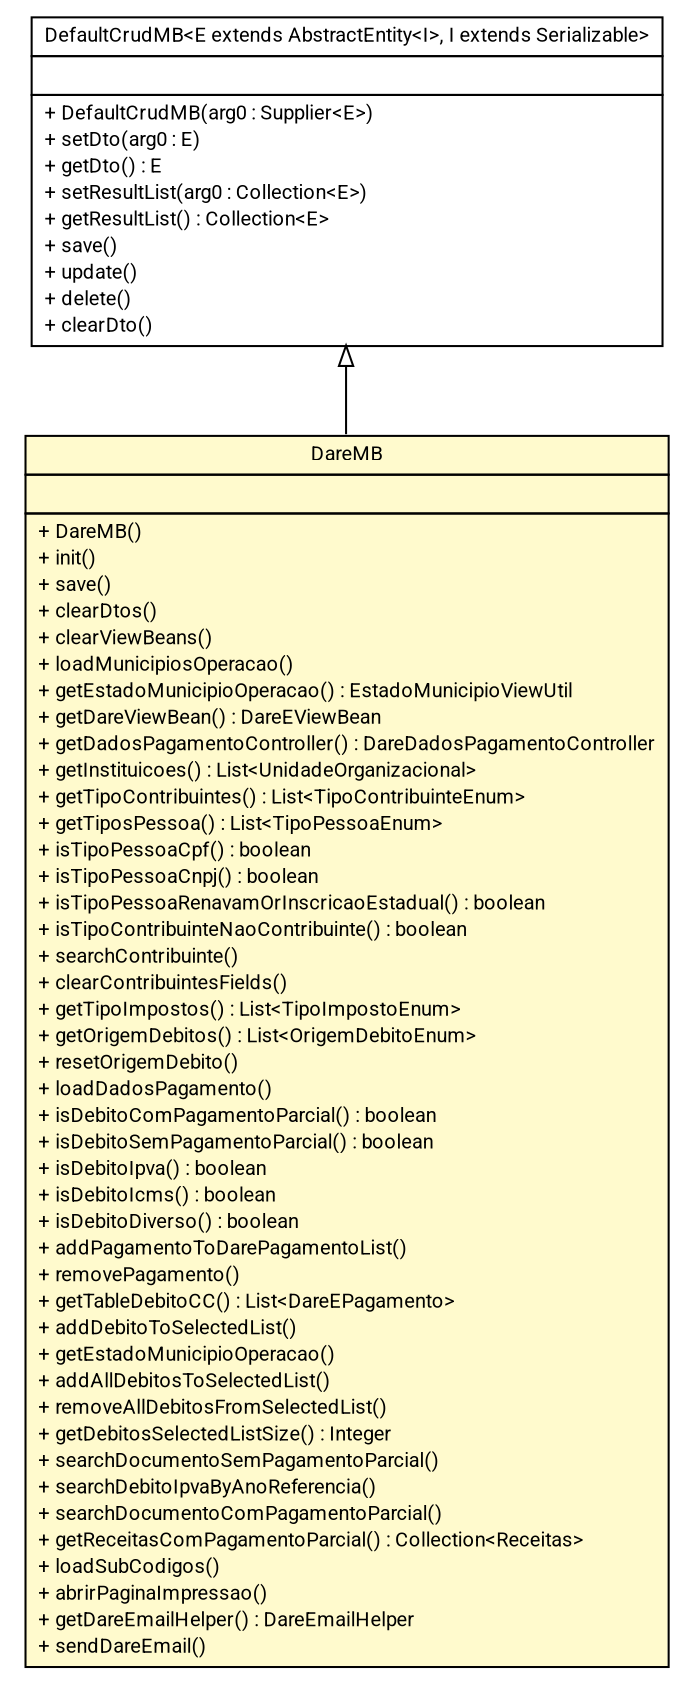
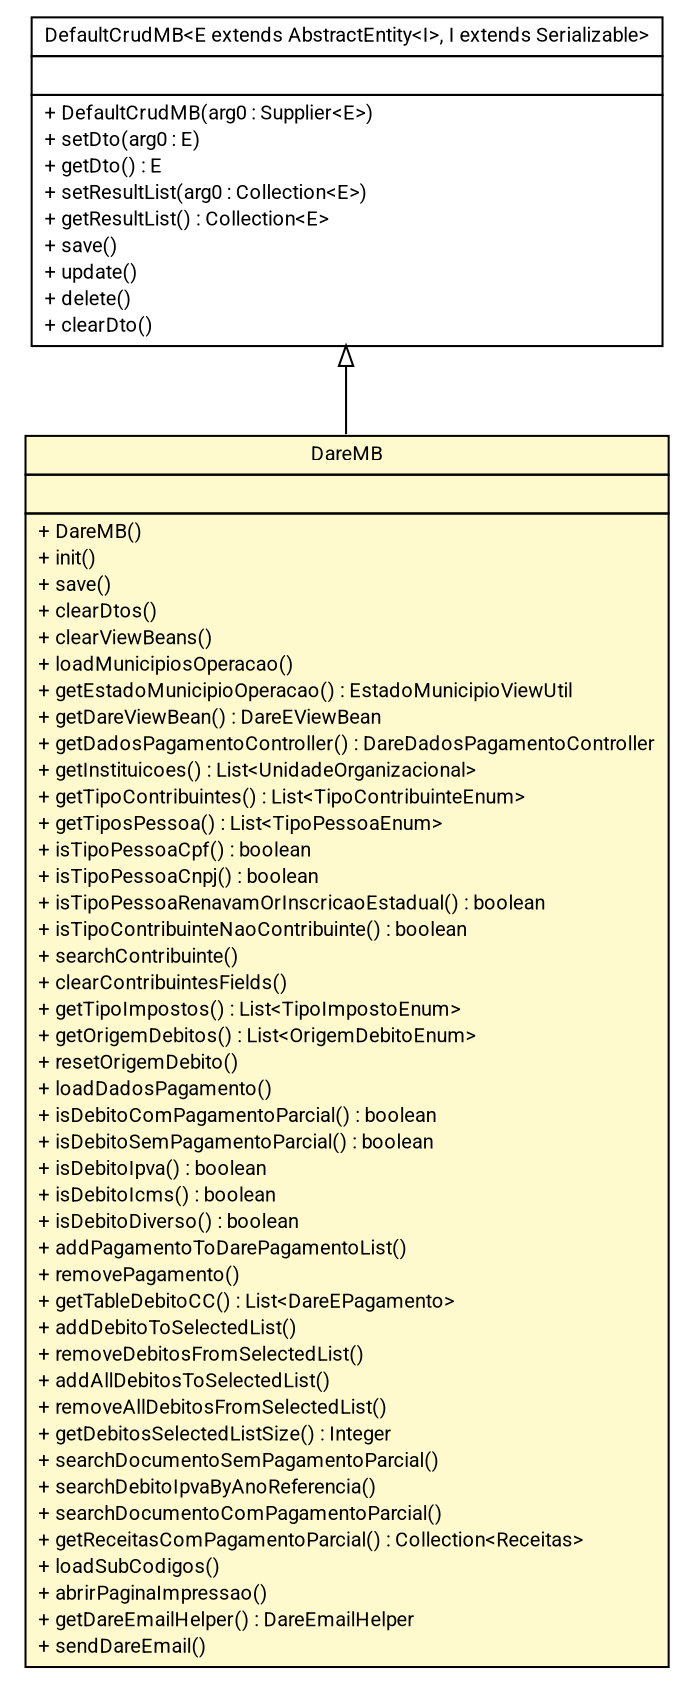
  digraph {
    nodesep=0.25
    ranksep=0.5
    fontname=Roboto
    node [fontcolor=black fontname=Roboto fontsize=10.0 shape=plaintext]
-   n1 [label=<<table title="br.gov.to.sefaz.arr.parametros.managedbean.DareMB" border="0" cellborder="1" cellspacing="0" cellpadding="2" port="p" bgcolor="lemonChiffon" href="./DareMB.html"> 		<tr><td><table border="0" cellspacing="0" cellpadding="1"> <tr><td align="center" balign="center"> DareMB </td></tr> 		</table></td></tr> 		<tr><td><table border="0" cellspacing="0" cellpadding="1"> <tr><td align="left" balign="left">  </td></tr> 		</table></td></tr> 		<tr><td><table border="0" cellspacing="0" cellpadding="1"> <tr><td align="left" balign="left"> + DareMB() </td></tr> <tr><td align="left" balign="left"> + init() </td></tr> <tr><td align="left" balign="left"> + save() </td></tr> <tr><td align="left" balign="left"> + clearDtos() </td></tr> <tr><td align="left" balign="left"> + clearViewBeans() </td></tr> <tr><td align="left" balign="left"> + loadMunicipiosOperacao() </td></tr> <tr><td align="left" balign="left"> + getEstadoMunicipioOperacao() : EstadoMunicipioViewUtil </td></tr> <tr><td align="left" balign="left"> + getDareViewBean() : DareEViewBean </td></tr> <tr><td align="left" balign="left"> + getDadosPagamentoController() : DareDadosPagamentoController </td></tr> <tr><td align="left" balign="left"> + getInstituicoes() : List&lt;UnidadeOrganizacional&gt; </td></tr> <tr><td align="left" balign="left"> + getTipoContribuintes() : List&lt;TipoContribuinteEnum&gt; </td></tr> <tr><td align="left" balign="left"> + getTiposPessoa() : List&lt;TipoPessoaEnum&gt; </td></tr> <tr><td align="left" balign="left"> + isTipoPessoaCpf() : boolean </td></tr> <tr><td align="left" balign="left"> + isTipoPessoaCnpj() : boolean </td></tr> <tr><td align="left" balign="left"> + isTipoPessoaRenavamOrInscricaoEstadual() : boolean </td></tr> <tr><td align="left" balign="left"> + isTipoContribuinteNaoContribuinte() : boolean </td></tr> <tr><td align="left" balign="left"> + searchContribuinte() </td></tr> <tr><td align="left" balign="left"> + clearContribuintesFields() </td></tr> <tr><td align="left" balign="left"> + getTipoImpostos() : List&lt;TipoImpostoEnum&gt; </td></tr> <tr><td align="left" balign="left"> + getOrigemDebitos() : List&lt;OrigemDebitoEnum&gt; </td></tr> <tr><td align="left" balign="left"> + resetOrigemDebito() </td></tr> <tr><td align="left" balign="left"> + loadDadosPagamento() </td></tr> <tr><td align="left" balign="left"> + isDebitoComPagamentoParcial() : boolean </td></tr> <tr><td align="left" balign="left"> + isDebitoSemPagamentoParcial() : boolean </td></tr> <tr><td align="left" balign="left"> + isDebitoIpva() : boolean </td></tr> <tr><td align="left" balign="left"> + isDebitoIcms() : boolean </td></tr> <tr><td align="left" balign="left"> + isDebitoDiverso() : boolean </td></tr> <tr><td align="left" balign="left"> + addPagamentoToDarePagamentoList() </td></tr> <tr><td align="left" balign="left"> + removePagamento() </td></tr> <tr><td align="left" balign="left"> + getTableDebitoCC() : List&lt;DareEPagamento&gt; </td></tr> <tr><td align="left" balign="left"> + addDebitoToSelectedList() </td></tr> <tr><td align="left" balign="left"> + getEstadoMunicipioOperacao() </td></tr> <tr><td align="left" balign="left"> + addAllDebitosToSelectedList() </td></tr> <tr><td align="left" balign="left"> + removeAllDebitosFromSelectedList() </td></tr> <tr><td align="left" balign="left"> + getDebitosSelectedListSize() : Integer </td></tr> <tr><td align="left" balign="left"> + searchDocumentoSemPagamentoParcial() </td></tr> <tr><td align="left" balign="left"> + searchDebitoIpvaByAnoReferencia() </td></tr> <tr><td align="left" balign="left"> + searchDocumentoComPagamentoParcial() </td></tr> <tr><td align="left" balign="left"> + getReceitasComPagamentoParcial() : Collection&lt;Receitas&gt; </td></tr> <tr><td align="left" balign="left"> + loadSubCodigos() </td></tr> <tr><td align="left" balign="left"> + abrirPaginaImpressao() </td></tr> <tr><td align="left" balign="left"> + getDareEmailHelper() : DareEmailHelper </td></tr> <tr><td align="left" balign="left"> + sendDareEmail() </td></tr> 		</table></td></tr> 		</table>>]
+   n1 [label=<<table title="br.gov.to.sefaz.arr.parametros.managedbean.DareMB" border="0" cellborder="1" cellspacing="0" cellpadding="2" port="p" bgcolor="lemonChiffon" href="./DareMB.html"> 		<tr><td><table border="0" cellspacing="0" cellpadding="1"> <tr><td align="center" balign="center"> DareMB </td></tr> 		</table></td></tr> 		<tr><td><table border="0" cellspacing="0" cellpadding="1"> <tr><td align="left" balign="left">  </td></tr> 		</table></td></tr> 		<tr><td><table border="0" cellspacing="0" cellpadding="1"> <tr><td align="left" balign="left"> + DareMB() </td></tr> <tr><td align="left" balign="left"> + init() </td></tr> <tr><td align="left" balign="left"> + save() </td></tr> <tr><td align="left" balign="left"> + clearDtos() </td></tr> <tr><td align="left" balign="left"> + clearViewBeans() </td></tr> <tr><td align="left" balign="left"> + loadMunicipiosOperacao() </td></tr> <tr><td align="left" balign="left"> + getEstadoMunicipioOperacao() : EstadoMunicipioViewUtil </td></tr> <tr><td align="left" balign="left"> + getDareViewBean() : DareEViewBean </td></tr> <tr><td align="left" balign="left"> + getDadosPagamentoController() : DareDadosPagamentoController </td></tr> <tr><td align="left" balign="left"> + getInstituicoes() : List&lt;UnidadeOrganizacional&gt; </td></tr> <tr><td align="left" balign="left"> + getTipoContribuintes() : List&lt;TipoContribuinteEnum&gt; </td></tr> <tr><td align="left" balign="left"> + getTiposPessoa() : List&lt;TipoPessoaEnum&gt; </td></tr> <tr><td align="left" balign="left"> + isTipoPessoaCpf() : boolean </td></tr> <tr><td align="left" balign="left"> + isTipoPessoaCnpj() : boolean </td></tr> <tr><td align="left" balign="left"> + isTipoPessoaRenavamOrInscricaoEstadual() : boolean </td></tr> <tr><td align="left" balign="left"> + isTipoContribuinteNaoContribuinte() : boolean </td></tr> <tr><td align="left" balign="left"> + searchContribuinte() </td></tr> <tr><td align="left" balign="left"> + clearContribuintesFields() </td></tr> <tr><td align="left" balign="left"> + getTipoImpostos() : List&lt;TipoImpostoEnum&gt; </td></tr> <tr><td align="left" balign="left"> + getOrigemDebitos() : List&lt;OrigemDebitoEnum&gt; </td></tr> <tr><td align="left" balign="left"> + resetOrigemDebito() </td></tr> <tr><td align="left" balign="left"> + loadDadosPagamento() </td></tr> <tr><td align="left" balign="left"> + isDebitoComPagamentoParcial() : boolean </td></tr> <tr><td align="left" balign="left"> + isDebitoSemPagamentoParcial() : boolean </td></tr> <tr><td align="left" balign="left"> + isDebitoIpva() : boolean </td></tr> <tr><td align="left" balign="left"> + isDebitoIcms() : boolean </td></tr> <tr><td align="left" balign="left"> + isDebitoDiverso() : boolean </td></tr> <tr><td align="left" balign="left"> + addPagamentoToDarePagamentoList() </td></tr> <tr><td align="left" balign="left"> + removePagamento() </td></tr> <tr><td align="left" balign="left"> + getTableDebitoCC() : List&lt;DareEPagamento&gt; </td></tr> <tr><td align="left" balign="left"> + addDebitoToSelectedList() </td></tr> <tr><td align="left" balign="left"> + removeDebitosFromSelectedList() </td></tr> <tr><td align="left" balign="left"> + addAllDebitosToSelectedList() </td></tr> <tr><td align="left" balign="left"> + removeAllDebitosFromSelectedList() </td></tr> <tr><td align="left" balign="left"> + getDebitosSelectedListSize() : Integer </td></tr> <tr><td align="left" balign="left"> + searchDocumentoSemPagamentoParcial() </td></tr> <tr><td align="left" balign="left"> + searchDebitoIpvaByAnoReferencia() </td></tr> <tr><td align="left" balign="left"> + searchDocumentoComPagamentoParcial() </td></tr> <tr><td align="left" balign="left"> + getReceitasComPagamentoParcial() : Collection&lt;Receitas&gt; </td></tr> <tr><td align="left" balign="left"> + loadSubCodigos() </td></tr> <tr><td align="left" balign="left"> + abrirPaginaImpressao() </td></tr> <tr><td align="left" balign="left"> + getDareEmailHelper() : DareEmailHelper </td></tr> <tr><td align="left" balign="left"> + sendDareEmail() </td></tr> 		</table></td></tr> 		</table>>]
    n2 [label=<<table title="br.gov.to.sefaz.presentation.managedbean.impl.DefaultCrudMB" border="0" cellborder="1" cellspacing="0" cellpadding="2" port="p" href="http://java.sun.com/j2se/1.4.2/docs/api/br/gov/to/sefaz/presentation/managedbean/impl/DefaultCrudMB.html"> 		<tr><td><table border="0" cellspacing="0" cellpadding="1"> <tr><td align="center" balign="center"> DefaultCrudMB&lt;E extends AbstractEntity&lt;I&gt;, I extends Serializable&gt; </td></tr> 		</table></td></tr> 		<tr><td><table border="0" cellspacing="0" cellpadding="1"> <tr><td align="left" balign="left">  </td></tr> 		</table></td></tr> 		<tr><td><table border="0" cellspacing="0" cellpadding="1"> <tr><td align="left" balign="left"> + DefaultCrudMB(arg0 : Supplier&lt;E&gt;) </td></tr> <tr><td align="left" balign="left"> + setDto(arg0 : E) </td></tr> <tr><td align="left" balign="left"> + getDto() : E </td></tr> <tr><td align="left" balign="left"> + setResultList(arg0 : Collection&lt;E&gt;) </td></tr> <tr><td align="left" balign="left"> + getResultList() : Collection&lt;E&gt; </td></tr> <tr><td align="left" balign="left"> + save() </td></tr> <tr><td align="left" balign="left"> + update() </td></tr> <tr><td align="left" balign="left"> + delete() </td></tr> <tr><td align="left" balign="left"> + clearDto() </td></tr> 		</table></td></tr> 		</table>>]
    n2 -> n1 [arrowtail=empty dir=back fontname=Roboto fontsize=10 headport=p labelfontname=arial labelfontsize=10 tailport=p]
  }
